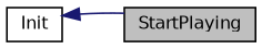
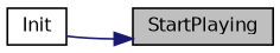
  digraph {
    rankdir=RL
    node [color=black fontname=Helvetica fontsize=10 shape=record style=filled]
    n1 [fillcolor=grey75 fontcolor=black height=0.2 label=StartPlaying width=0.4]
    n2 [fillcolor=white height=0.2 label=Init width=0.4]
-   n2 -> n1 [color=midnightblue dir=back fontname=Helvetica fontsize=10 labelfontname=Helvetica labelfontsize=10 style=solid]
+   n1 -> n2 [color=midnightblue dir=back fontname=Helvetica fontsize=10 labelfontname=Helvetica labelfontsize=10 style=solid]
  }
